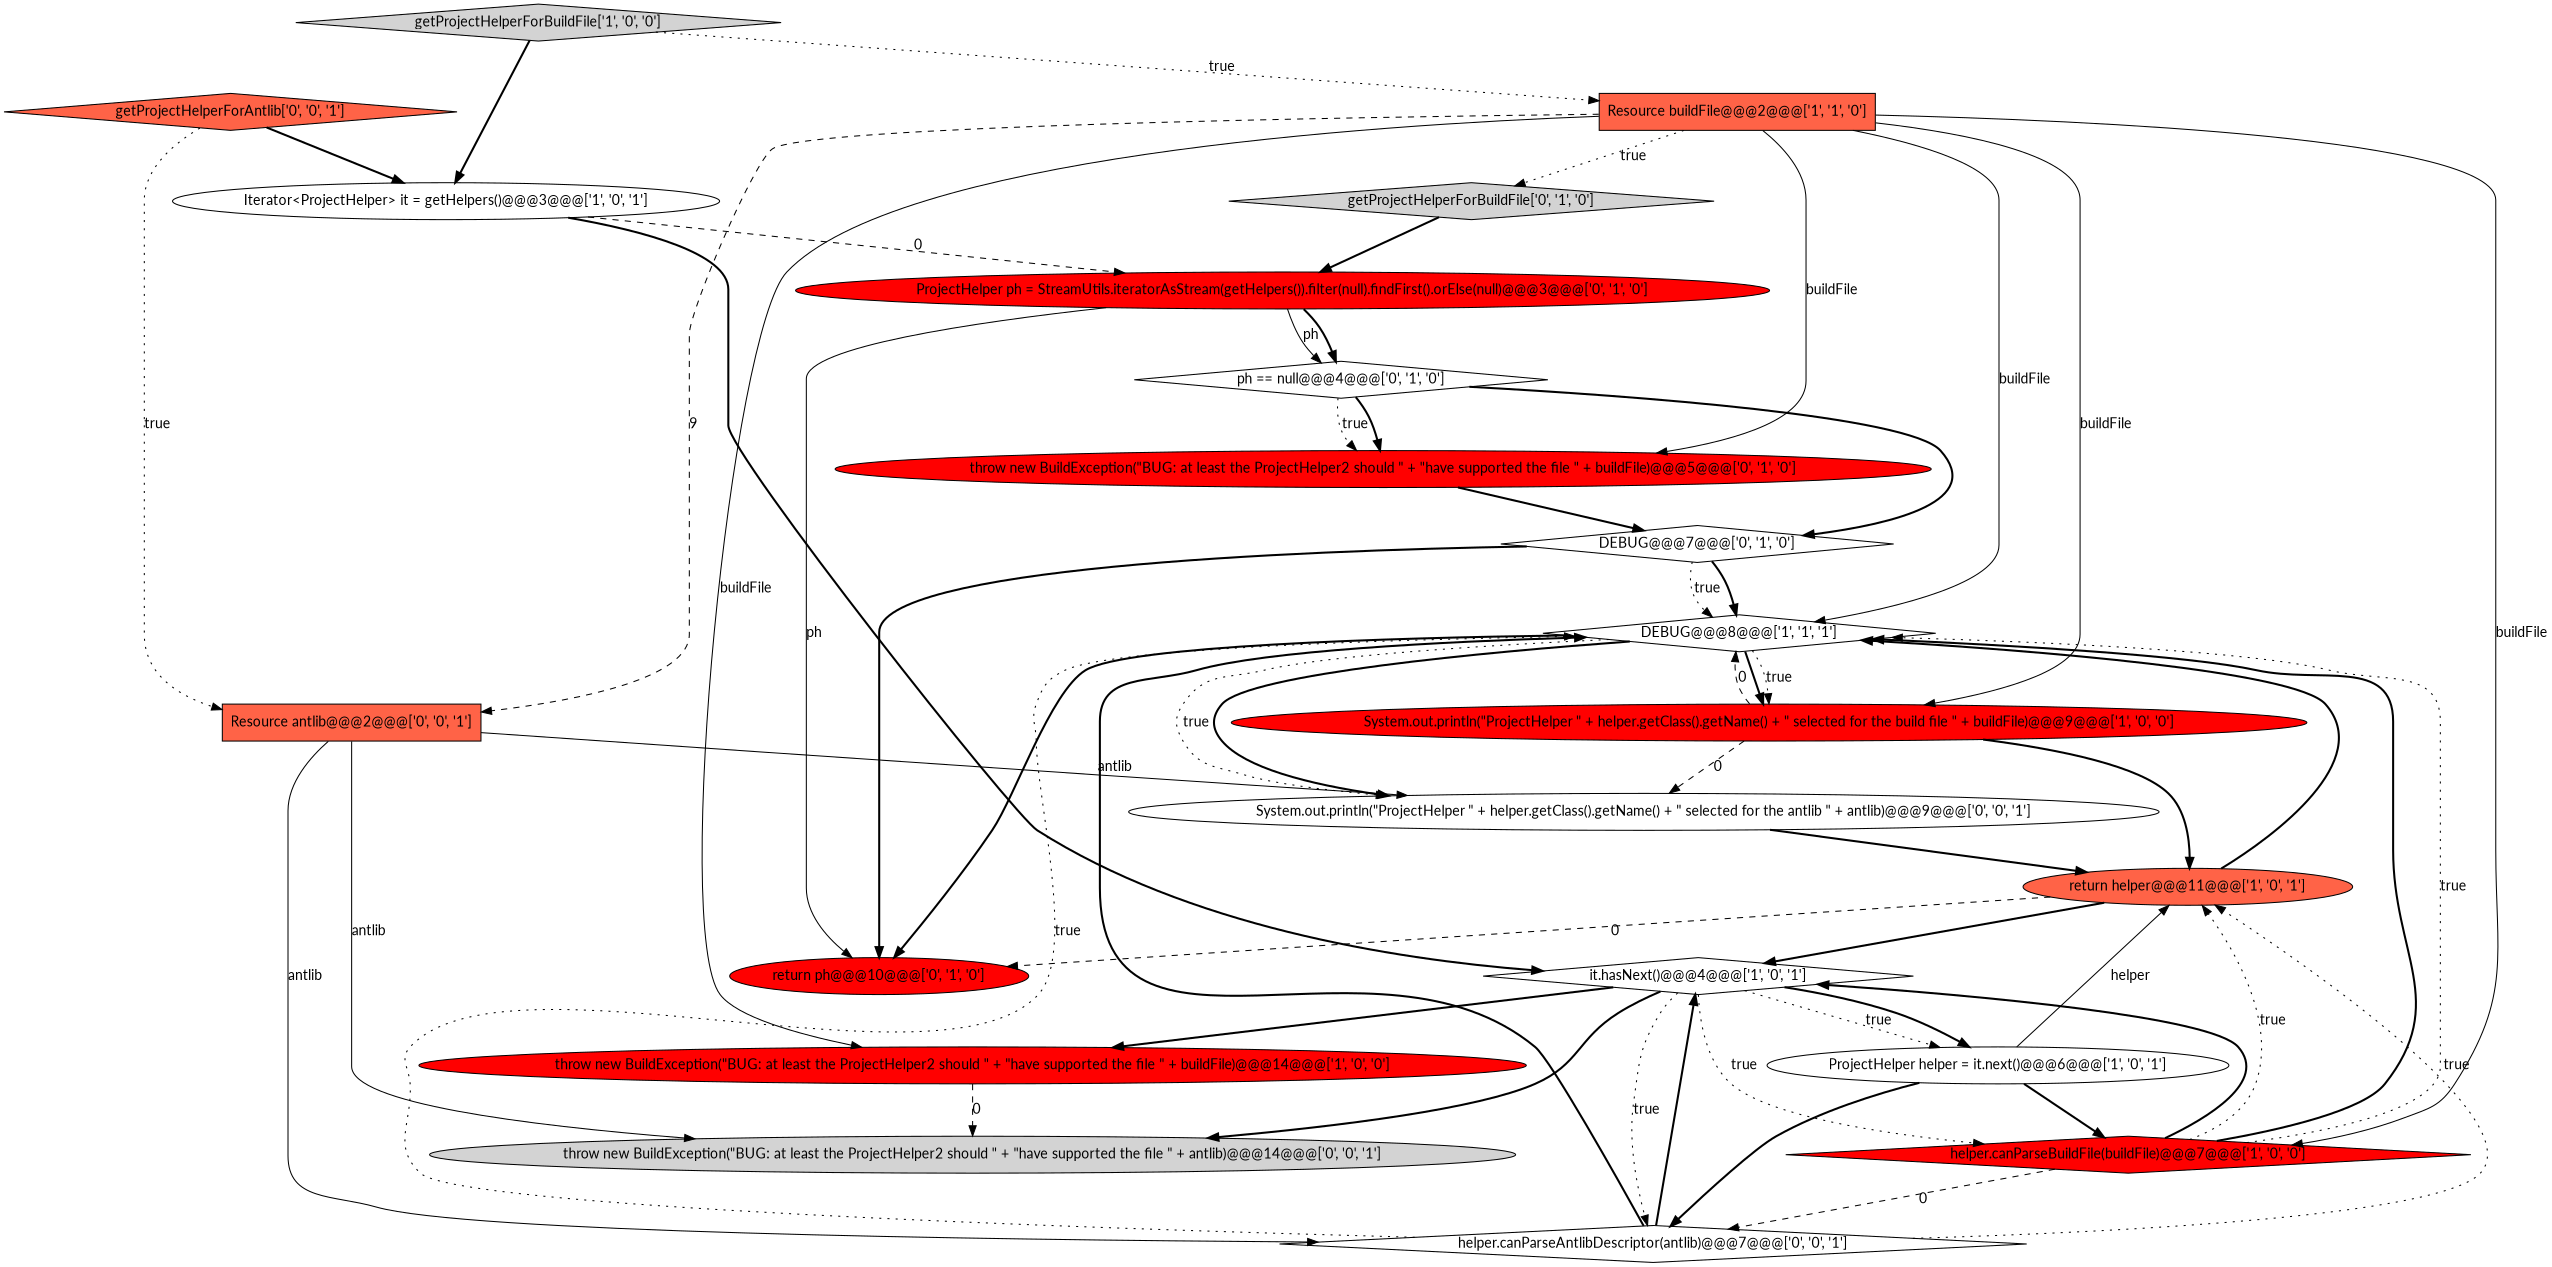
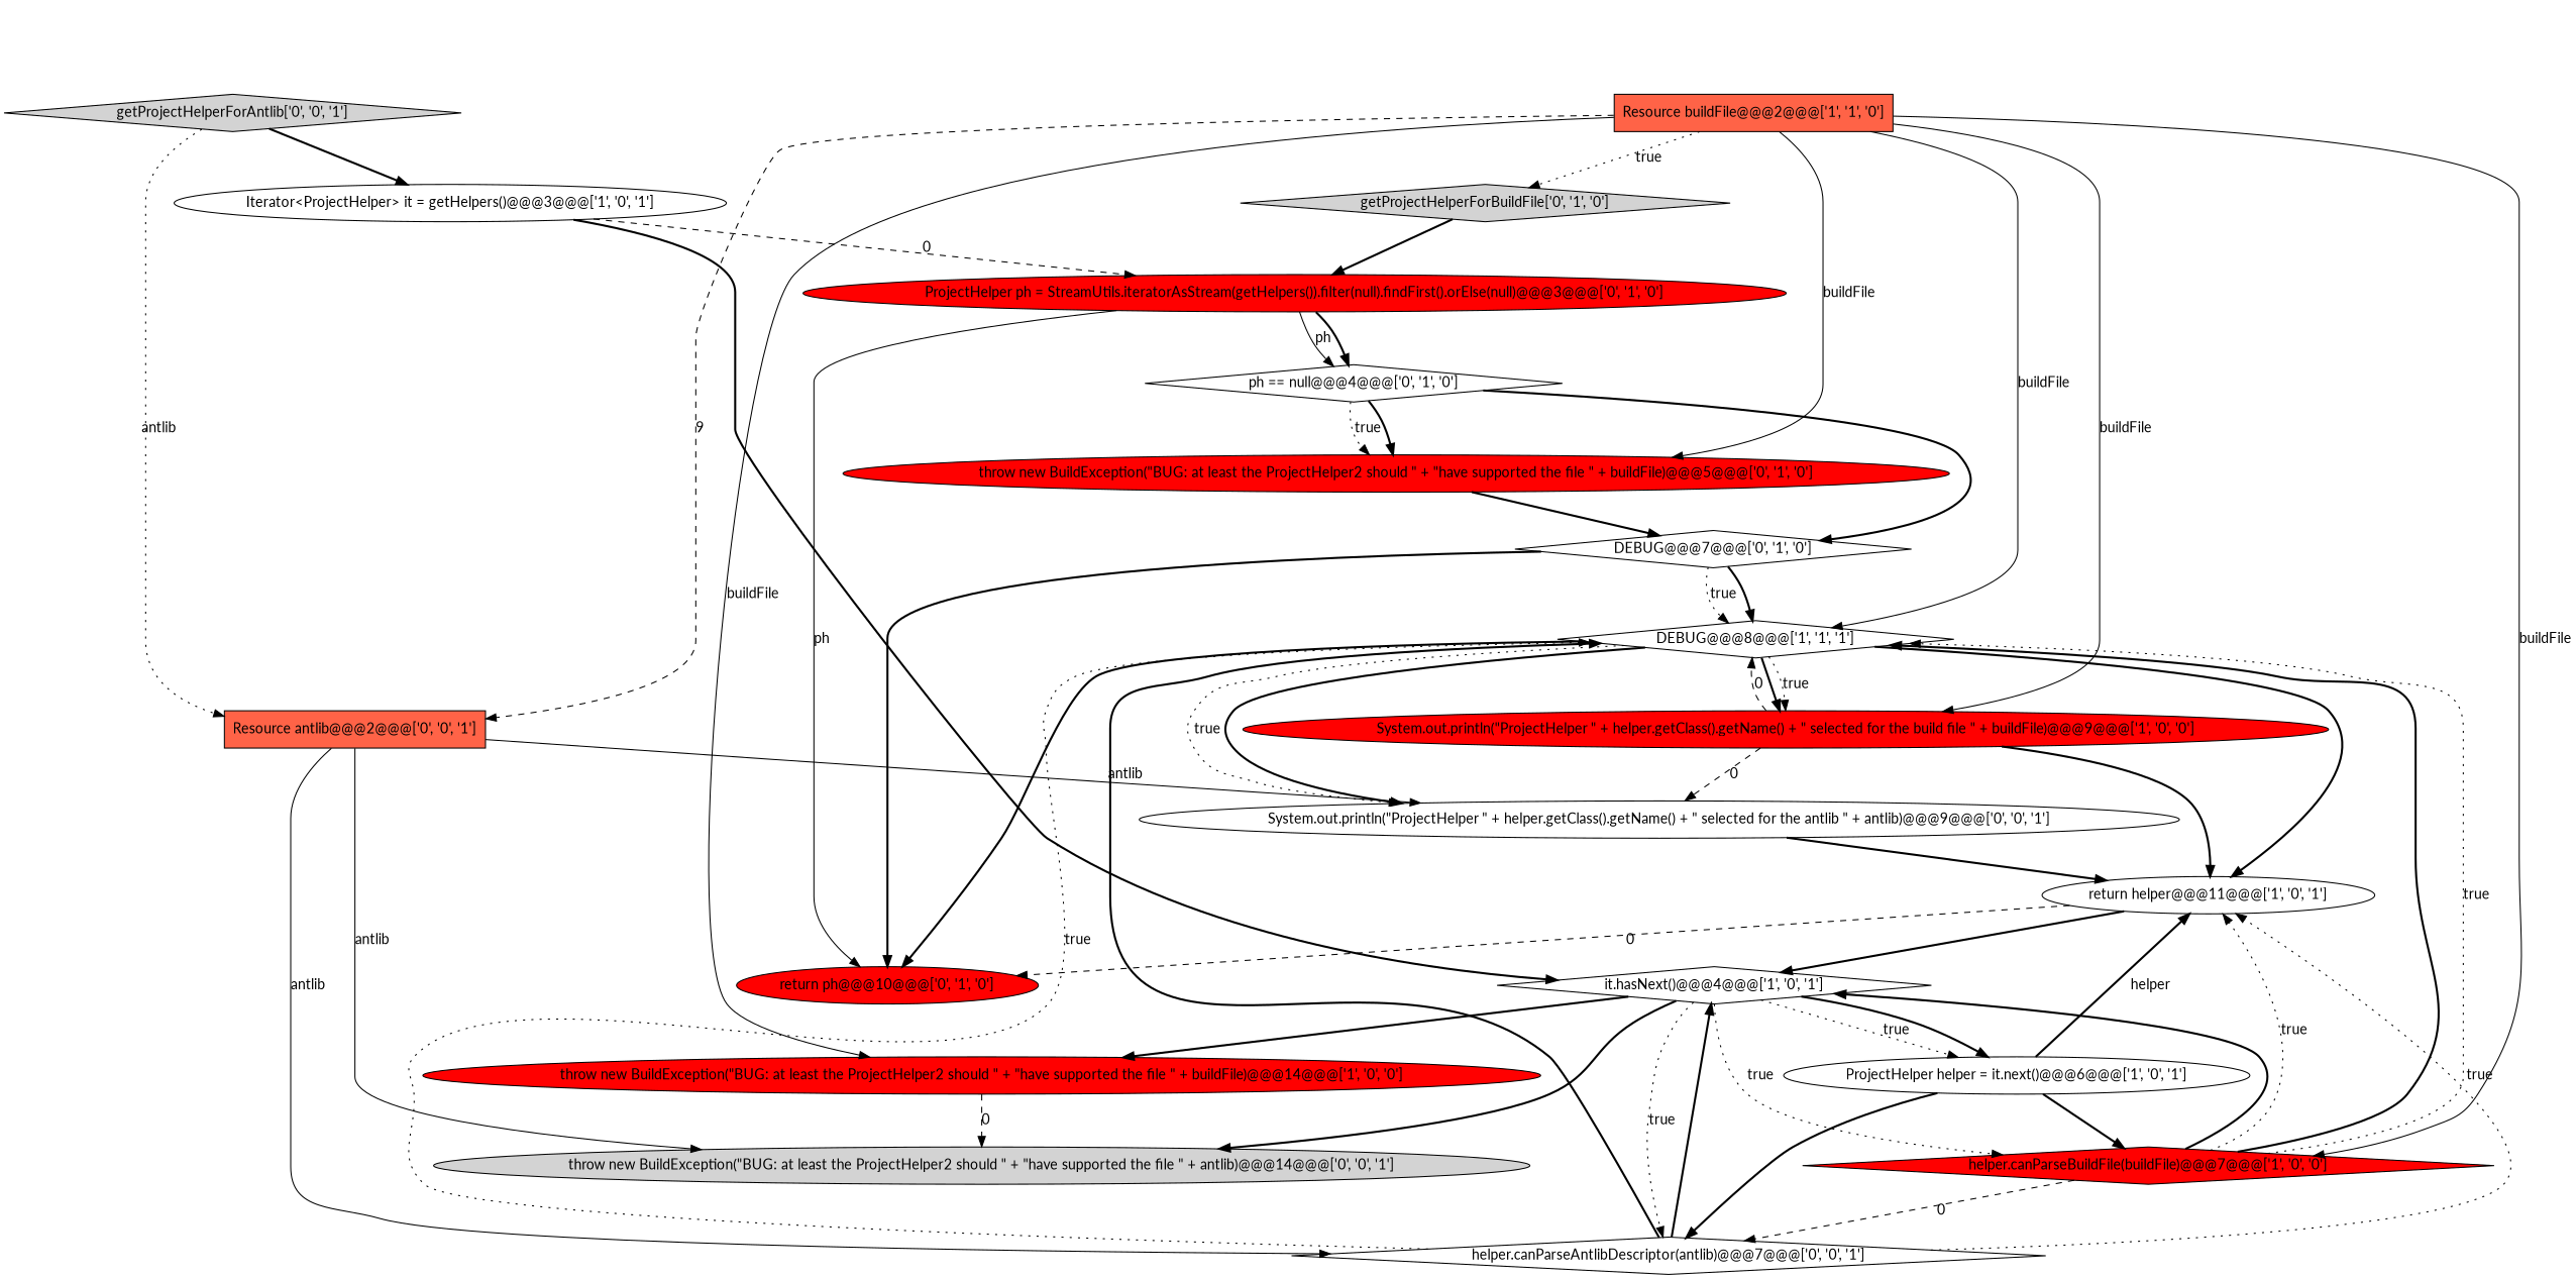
  digraph {
    fontname=Lato
    node [fillcolor=white fontname=Lato shape=ellipse style=filled]
    edge [fontname=Lato style=bold]
    n1 [fillcolor=lightgray label="throw new BuildException(\"BUG: at least the ProjectHelper2 should \" + \"have supported the file \" + antlib)@@@14@@@['0', '0', '1']"]
    n2 [label="DEBUG@@@7@@@['0', '1', '0']" shape=diamond]
    n3 [label="DEBUG@@@8@@@['1', '1', '1']" shape=diamond]
    n4 [fillcolor=red label="return ph@@@10@@@['0', '1', '0']"]
    n5 [fillcolor=red label="System.out.println(\"ProjectHelper \" + helper.getClass().getName() + \" selected for the build file \" + buildFile)@@@9@@@['1', '0', '0']"]
    n6 [label="System.out.println(\"ProjectHelper \" + helper.getClass().getName() + \" selected for the antlib \" + antlib)@@@9@@@['0', '0', '1']"]
-   n7 [fillcolor=tomato label="return helper@@@11@@@['1', '0', '1']"]
+   n7 [label="return helper@@@11@@@['1', '0', '1']"]
    n8 [fillcolor=lightgray label="getProjectHelperForBuildFile['0', '1', '0']" shape=diamond]
    n9 [fillcolor=red label="ProjectHelper ph = StreamUtils.iteratorAsStream(getHelpers()).filter(null).findFirst().orElse(null)@@@3@@@['0', '1', '0']"]
    n10 [label="ph == null@@@4@@@['0', '1', '0']" shape=diamond]
    n11 [fillcolor=tomato label="Resource buildFile@@@2@@@['1', '1', '0']" shape=box]
    n12 [fillcolor=red label="throw new BuildException(\"BUG: at least the ProjectHelper2 should \" + \"have supported the file \" + buildFile)@@@14@@@['1', '0', '0']"]
    n13 [fillcolor=red label="throw new BuildException(\"BUG: at least the ProjectHelper2 should \" + \"have supported the file \" + buildFile)@@@5@@@['0', '1', '0']"]
    n14 [fillcolor=red label="helper.canParseBuildFile(buildFile)@@@7@@@['1', '0', '0']" shape=diamond]
    n15 [fillcolor=tomato label="Resource antlib@@@2@@@['0', '0', '1']" shape=box]
    n16 [label="it.hasNext()@@@4@@@['1', '0', '1']" shape=diamond]
    n17 [label="helper.canParseAntlibDescriptor(antlib)@@@7@@@['0', '0', '1']" shape=diamond]
    n18 [label="ProjectHelper helper = it.next()@@@6@@@['1', '0', '1']"]
-   n19 [fillcolor=tomato label="getProjectHelperForAntlib['0', '0', '1']" shape=diamond]
+   n19 [fillcolor=lightgray label="getProjectHelperForAntlib['0', '0', '1']" shape=diamond]
    n20 [label="Iterator<ProjectHelper> it = getHelpers()@@@3@@@['1', '0', '1']"]
-   n21 [fillcolor=lightgray label="getProjectHelperForBuildFile['1', '0', '0']" shape=diamond]
    n2 -> n3
    n2 -> n3 [label=true style=dotted]
    n2 -> n4
    n3 -> n4
    n3 -> n5
    n3 -> n5 [label=true style=dotted]
    n3 -> n6
    n3 -> n6 [label=true style=dotted]
-   n7 -> n3
+   n3 -> n7
    n5 -> n3 [label=0 style=dashed]
    n5 -> n6 [label=0 style=dashed]
    n5 -> n7
    n6 -> n7
    n7 -> n4 [label=0 style=dashed]
    n7 -> n16
    n8 -> n9
    n9 -> n4 [label=ph style=solid]
    n9 -> n10 [label=ph style=solid]
    n9 -> n10
    n10 -> n2
    n10 -> n13 [label=true style=dotted]
    n10 -> n13
    n11 -> n3 [label=buildFile style=solid]
    n11 -> n5 [label=buildFile style=solid]
    n11 -> n8 [label=true style=dotted]
    n11 -> n12 [label=buildFile style=solid]
    n11 -> n13 [label=buildFile style=solid]
    n11 -> n14 [label=buildFile style=solid]
    n11 -> n15 [label=9 style=dashed]
    n12 -> n1 [label=0 style=dashed]
    n13 -> n2
    n14 -> n3
    n14 -> n3 [label=true style=dotted]
    n14 -> n7 [label=true style=dotted]
    n14 -> n16
    n14 -> n17 [label=0 style=dashed]
    n15 -> n1 [label=antlib style=solid]
    n15 -> n6 [label=antlib style=solid]
    n15 -> n17 [label=antlib style=solid]
    n16 -> n1
    n16 -> n12
    n16 -> n14 [label=true style=dotted]
    n16 -> n17 [label=true style=dotted]
    n16 -> n18 [label=true style=dotted]
    n16 -> n18
    n17 -> n3 [label=true style=dotted]
    n17 -> n3
    n17 -> n7 [label=true style=dotted]
    n17 -> n16
-   n18 -> n7 [label=helper style=solid]
+   n18 -> n7 [label=helper]
    n18 -> n14
    n18 -> n17
-   n19 -> n15 [label=true style=dotted]
+   n19 -> n15 [label=antlib style=dotted]
    n19 -> n20
    n20 -> n9 [label=0 style=dashed]
    n20 -> n16
-   n21 -> n11 [label=true style=dotted]
-   n21 -> n20
  }
